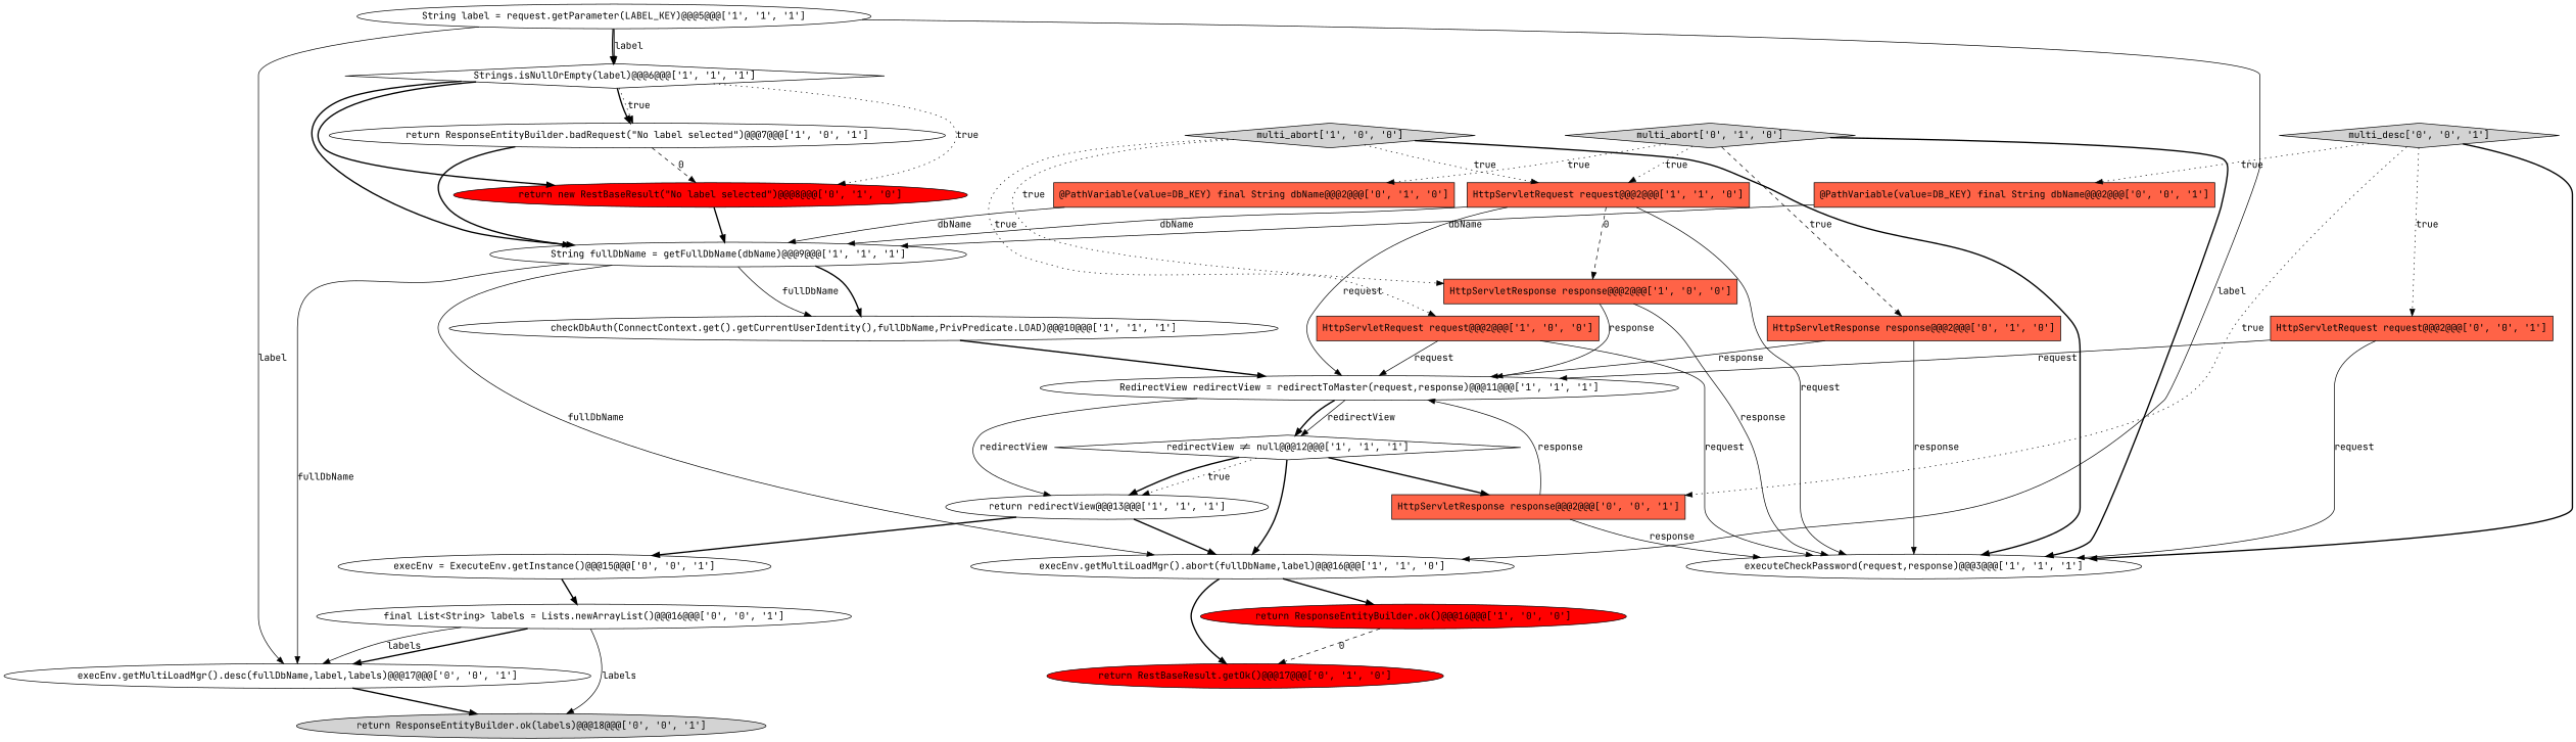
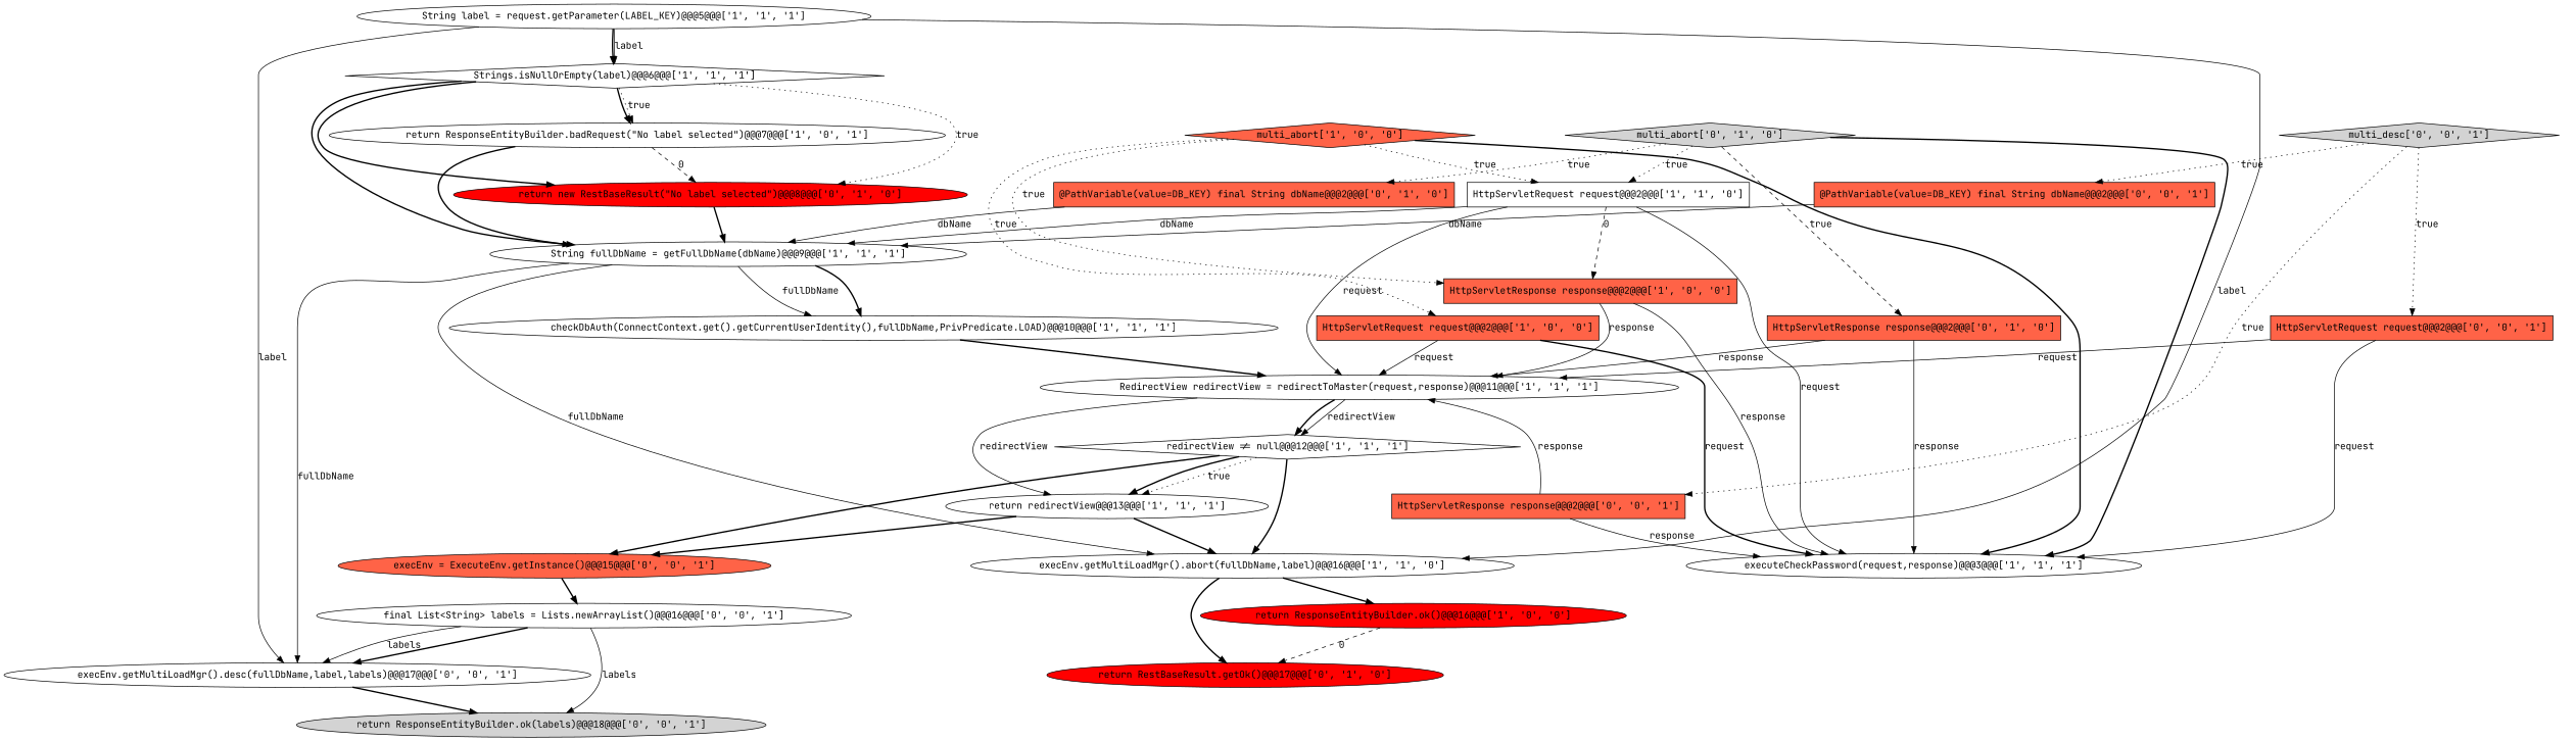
  digraph {
    fontname="JetBrains Mono"
    node [fillcolor=white fontname="JetBrains Mono" shape=ellipse style=filled]
    edge [fontname="JetBrains Mono" style=solid]
    n1 [label="String fullDbName = getFullDbName(dbName)@@@9@@@['1', '1', '1']"]
    n2 [label="checkDbAuth(ConnectContext.get().getCurrentUserIdentity(),fullDbName,PrivPredicate.LOAD)@@@10@@@['1', '1', '1']"]
    n3 [label="execEnv.getMultiLoadMgr().abort(fullDbName,label)@@@16@@@['1', '1', '0']"]
    n4 [label="execEnv.getMultiLoadMgr().desc(fullDbName,label,labels)@@@17@@@['0', '0', '1']"]
    n5 [label="RedirectView redirectView = redirectToMaster(request,response)@@@11@@@['1', '1', '1']"]
    n6 [fillcolor=red label="return RestBaseResult.getOk()@@@17@@@['0', '1', '0']"]
    n7 [fillcolor=red label="return ResponseEntityBuilder.ok()@@@16@@@['1', '0', '0']"]
    n8 [fillcolor=lightgray label="return ResponseEntityBuilder.ok(labels)@@@18@@@['0', '0', '1']"]
    n9 [label="Strings.isNullOrEmpty(label)@@@6@@@['1', '1', '1']" shape=diamond]
    n10 [label="return ResponseEntityBuilder.badRequest(\"No label selected\")@@@7@@@['1', '0', '1']"]
    n11 [fillcolor=red label="return new RestBaseResult(\"No label selected\")@@@8@@@['0', '1', '0']"]
    n12 [label="return redirectView@@@13@@@['1', '1', '1']"]
    n13 [label="redirectView != null@@@12@@@['1', '1', '1']" shape=diamond]
    n14 [label="executeCheckPassword(request,response)@@@3@@@['1', '1', '1']"]
-   n15 [label="execEnv = ExecuteEnv.getInstance()@@@15@@@['0', '0', '1']"]
+   n15 [fillcolor=tomato label="execEnv = ExecuteEnv.getInstance()@@@15@@@['0', '0', '1']"]
    n16 [label="final List<String> labels = Lists.newArrayList()@@@16@@@['0', '0', '1']"]
    n17 [fillcolor=tomato label="HttpServletResponse response@@@2@@@['1', '0', '0']" shape=box]
-   n18 [fillcolor=lightgray label="multi_abort['1', '0', '0']" shape=diamond]
+   n18 [fillcolor=tomato label="multi_abort['1', '0', '0']" shape=diamond]
    n19 [fillcolor=tomato label="HttpServletRequest request@@@2@@@['1', '0', '0']" shape=box]
-   n20 [fillcolor=tomato label="HttpServletRequest request@@@2@@@['1', '1', '0']" shape=box]
+   n20 [label="HttpServletRequest request@@@2@@@['1', '1', '0']" shape=box]
    n21 [fillcolor=tomato label="HttpServletResponse response@@@2@@@['0', '1', '0']" shape=box]
    n22 [fillcolor=tomato label="@PathVariable(value=DB_KEY) final String dbName@@@2@@@['0', '0', '1']" shape=box]
    n23 [fillcolor=lightgray label="multi_abort['0', '1', '0']" shape=diamond]
    n24 [fillcolor=tomato label="@PathVariable(value=DB_KEY) final String dbName@@@2@@@['0', '1', '0']" shape=box]
    n25 [fillcolor=lightgray label="multi_desc['0', '0', '1']" shape=diamond]
    n26 [fillcolor=tomato label="HttpServletRequest request@@@2@@@['0', '0', '1']" shape=box]
    n27 [fillcolor=tomato label="HttpServletResponse response@@@2@@@['0', '0', '1']" shape=box]
    n28 [label="String label = request.getParameter(LABEL_KEY)@@@5@@@['1', '1', '1']"]
    n1 -> n2 [label=fullDbName]
    n1 -> n2 [style=bold]
    n1 -> n3 [label=fullDbName]
    n1 -> n4 [label=fullDbName]
    n2 -> n5 [style=bold]
    n3 -> n6 [style=bold]
    n3 -> n7 [style=bold]
    n4 -> n8 [style=bold]
    n5 -> n12 [label=redirectView]
    n5 -> n13 [label=redirectView]
    n5 -> n13 [style=bold]
    n7 -> n6 [label=0 style=dashed]
    n9 -> n1 [style=bold]
    n9 -> n10 [label=true style=dotted]
    n9 -> n10 [style=bold]
    n9 -> n11 [label=true style=dotted]
    n9 -> n11 [style=bold]
    n10 -> n1 [style=bold]
    n10 -> n11 [label=0 style=dashed]
    n11 -> n1 [style=bold]
    n12 -> n3 [style=bold]
    n12 -> n15 [style=bold]
    n13 -> n3 [style=bold]
    n13 -> n12 [label=true style=dotted]
    n13 -> n12 [style=bold]
-   n13 -> n27 [style=bold]
+   n13 -> n15 [style=bold]
    n15 -> n16 [style=bold]
    n16 -> n4 [style=bold]
    n16 -> n4 [label=labels]
    n16 -> n8 [label=labels]
    n17 -> n5 [label=response]
    n17 -> n14 [label=response]
    n18 -> n14 [style=bold]
    n18 -> n17 [label=true style=dotted]
    n18 -> n19 [label=true style=dotted]
    n18 -> n20 [label=true style=dotted]
    n19 -> n5 [label=request]
-   n19 -> n14 [label=request]
+   n19 -> n14 [label=request style=bold]
    n20 -> n1 [label=dbName]
    n20 -> n5 [label=request]
    n20 -> n14 [label=request]
    n20 -> n17 [label=0 style=dashed]
    n21 -> n5 [label=response]
    n21 -> n14 [label=response]
    n22 -> n1 [label=dbName]
    n23 -> n14 [style=bold]
    n23 -> n20 [label=true style=dotted]
    n23 -> n21 [label=true style=dashed]
    n23 -> n24 [label=true style=dotted]
    n24 -> n1 [label=dbName]
-   n25 -> n14 [style=bold]
    n25 -> n22 [label=true style=dotted]
    n25 -> n26 [label=true style=dotted]
    n25 -> n27 [label=true style=dotted]
    n26 -> n5 [label=request]
    n26 -> n14 [label=request]
    n27 -> n5 [label=response]
    n27 -> n14 [label=response]
    n28 -> n3 [label=label]
    n28 -> n4 [label=label]
    n28 -> n9 [style=bold]
    n28 -> n9 [label=label]
  }
